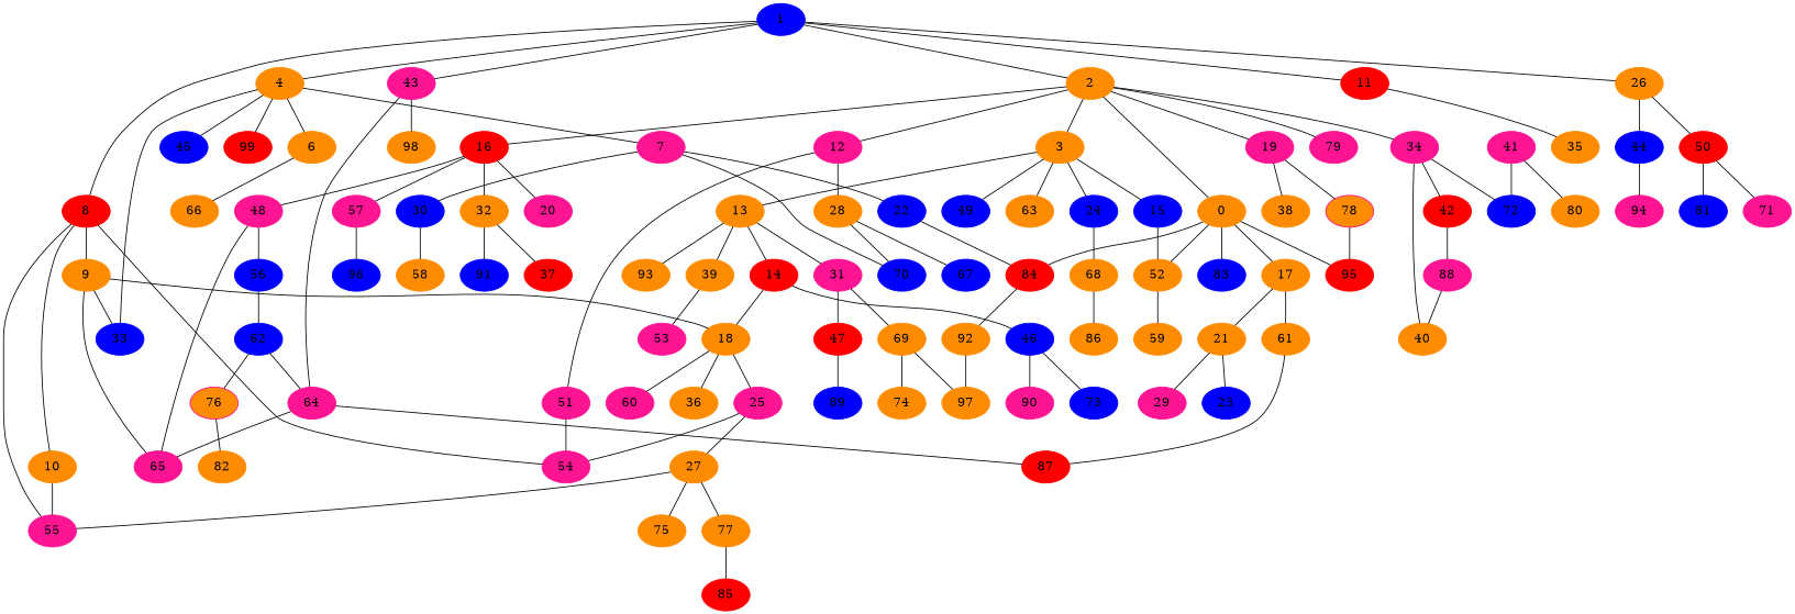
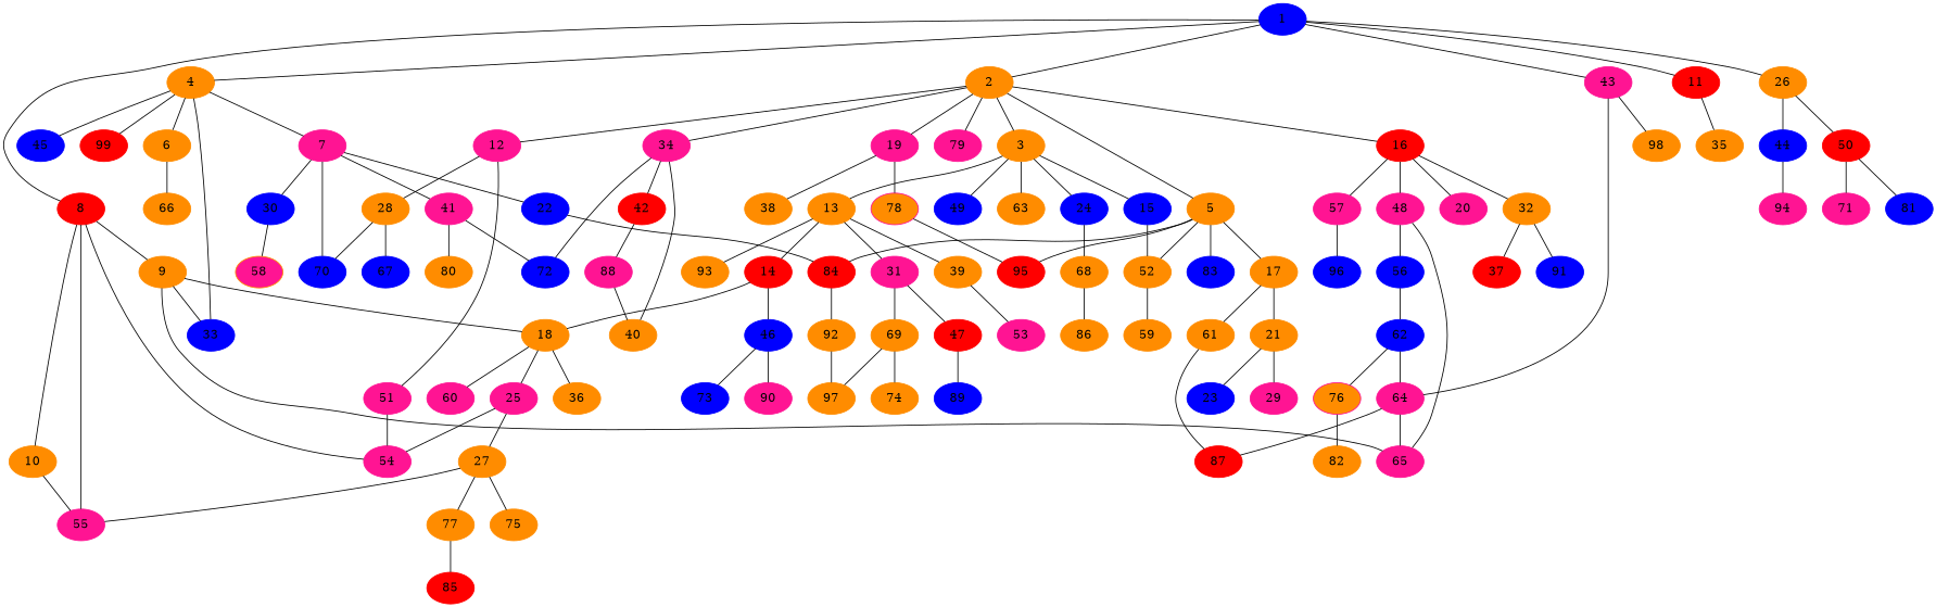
  graph {
    node [color=darkorange style=filled]
    1 [color=blue]
    2
    4
    8 [color=red]
    11 [color=red]
    26
    43 [color=deeppink]
    3
-   5 [label=0]
+   5
    12 [color=deeppink]
    16 [color=red]
    19 [color=deeppink]
    34 [color=deeppink]
    79 [color=deeppink]
    6
    7 [color=deeppink]
    33 [color=blue]
    45 [color=blue]
    99 [color=red]
    9
    10
    54 [color=deeppink]
    55 [color=deeppink]
    35
    44 [color=blue]
    50 [color=red]
    64 [color=deeppink]
    98
    13
    15 [color=blue]
    24 [color=blue]
    49 [color=blue]
    63
    17
    52
    83 [color=blue]
    84 [color=red]
    95 [color=red]
    28
    51 [color=deeppink]
    32
    20 [color=deeppink]
    48 [color=deeppink]
    57 [color=deeppink]
    38
    78 [color=deeppink fillcolor=darkorange]
    40
    42 [color=red]
    72 [color=blue]
    14 [color=red]
    31 [color=deeppink]
    39
    93
    68
    66
    22 [color=blue]
    30 [color=blue]
    41 [color=deeppink]
    70 [color=blue]
    21
    61
    59
    92
-   58
+   58 [fillcolor=deeppink]
    80
    65 [color=deeppink]
    18
    37 [color=red]
    91 [color=blue]
    67 [color=blue]
    46 [color=blue]
    47 [color=red]
    69
    53 [color=deeppink]
    25 [color=deeppink]
    36
    60 [color=deeppink]
    73 [color=blue]
    90 [color=deeppink]
    56 [color=blue]
    96 [color=blue]
    23 [color=blue]
    29 [color=deeppink]
    87 [color=red]
    27
    86
    75
    77
    94 [color=deeppink]
    71 [color=deeppink]
    81 [color=blue]
    85 [color=red]
    89 [color=blue]
    74
    97
    88 [color=deeppink]
    62 [color=blue]
    76 [color=deeppink fillcolor=darkorange]
    82
    1 -- 2
    1 -- 4
    1 -- 8
    1 -- 11
    1 -- 26
    1 -- 43
    2 -- 3
    2 -- 5
    2 -- 12
    2 -- 16
    2 -- 19
    2 -- 34
    2 -- 79
    4 -- 6
    4 -- 7
    4 -- 33
    4 -- 45
    4 -- 99
    8 -- 9
    8 -- 10
    8 -- 54
    8 -- 55
    11 -- 35
    26 -- 44
    26 -- 50
    43 -- 64
    43 -- 98
    3 -- 13
    3 -- 15
    3 -- 24
    3 -- 49
    3 -- 63
    5 -- 17
    5 -- 52
    5 -- 83
    5 -- 84
    5 -- 95
    12 -- 28
    12 -- 51
    16 -- 32
    16 -- 20
    16 -- 48
    16 -- 57
    19 -- 38
    19 -- 78
    34 -- 40
    34 -- 42
    34 -- 72
    6 -- 66
    7 -- 22
    7 -- 30
+   7 -- 41
    7 -- 70
    9 -- 33
    9 -- 65
    9 -- 18
    10 -- 55
    44 -- 94
    50 -- 71
    50 -- 81
    64 -- 65
    64 -- 87
    13 -- 14
    13 -- 31
    13 -- 39
    13 -- 93
    15 -- 52
    24 -- 68
    17 -- 21
    17 -- 61
    52 -- 59
    84 -- 92
    28 -- 70
    28 -- 67
    51 -- 54
    32 -- 37
    32 -- 91
    48 -- 65
    48 -- 56
    57 -- 96
    78 -- 95
    42 -- 88
    14 -- 18
    14 -- 46
    31 -- 47
    31 -- 69
    39 -- 53
    68 -- 86
    22 -- 84
    30 -- 58
    41 -- 72
    41 -- 80
    21 -- 23
    21 -- 29
    61 -- 87
    92 -- 97
    18 -- 25
    18 -- 36
    18 -- 60
    46 -- 73
    46 -- 90
    47 -- 89
    69 -- 74
    69 -- 97
    25 -- 54
    25 -- 27
    56 -- 62
    27 -- 55
    27 -- 75
    27 -- 77
    77 -- 85
    88 -- 40
    62 -- 64
    62 -- 76
    76 -- 82
  }
